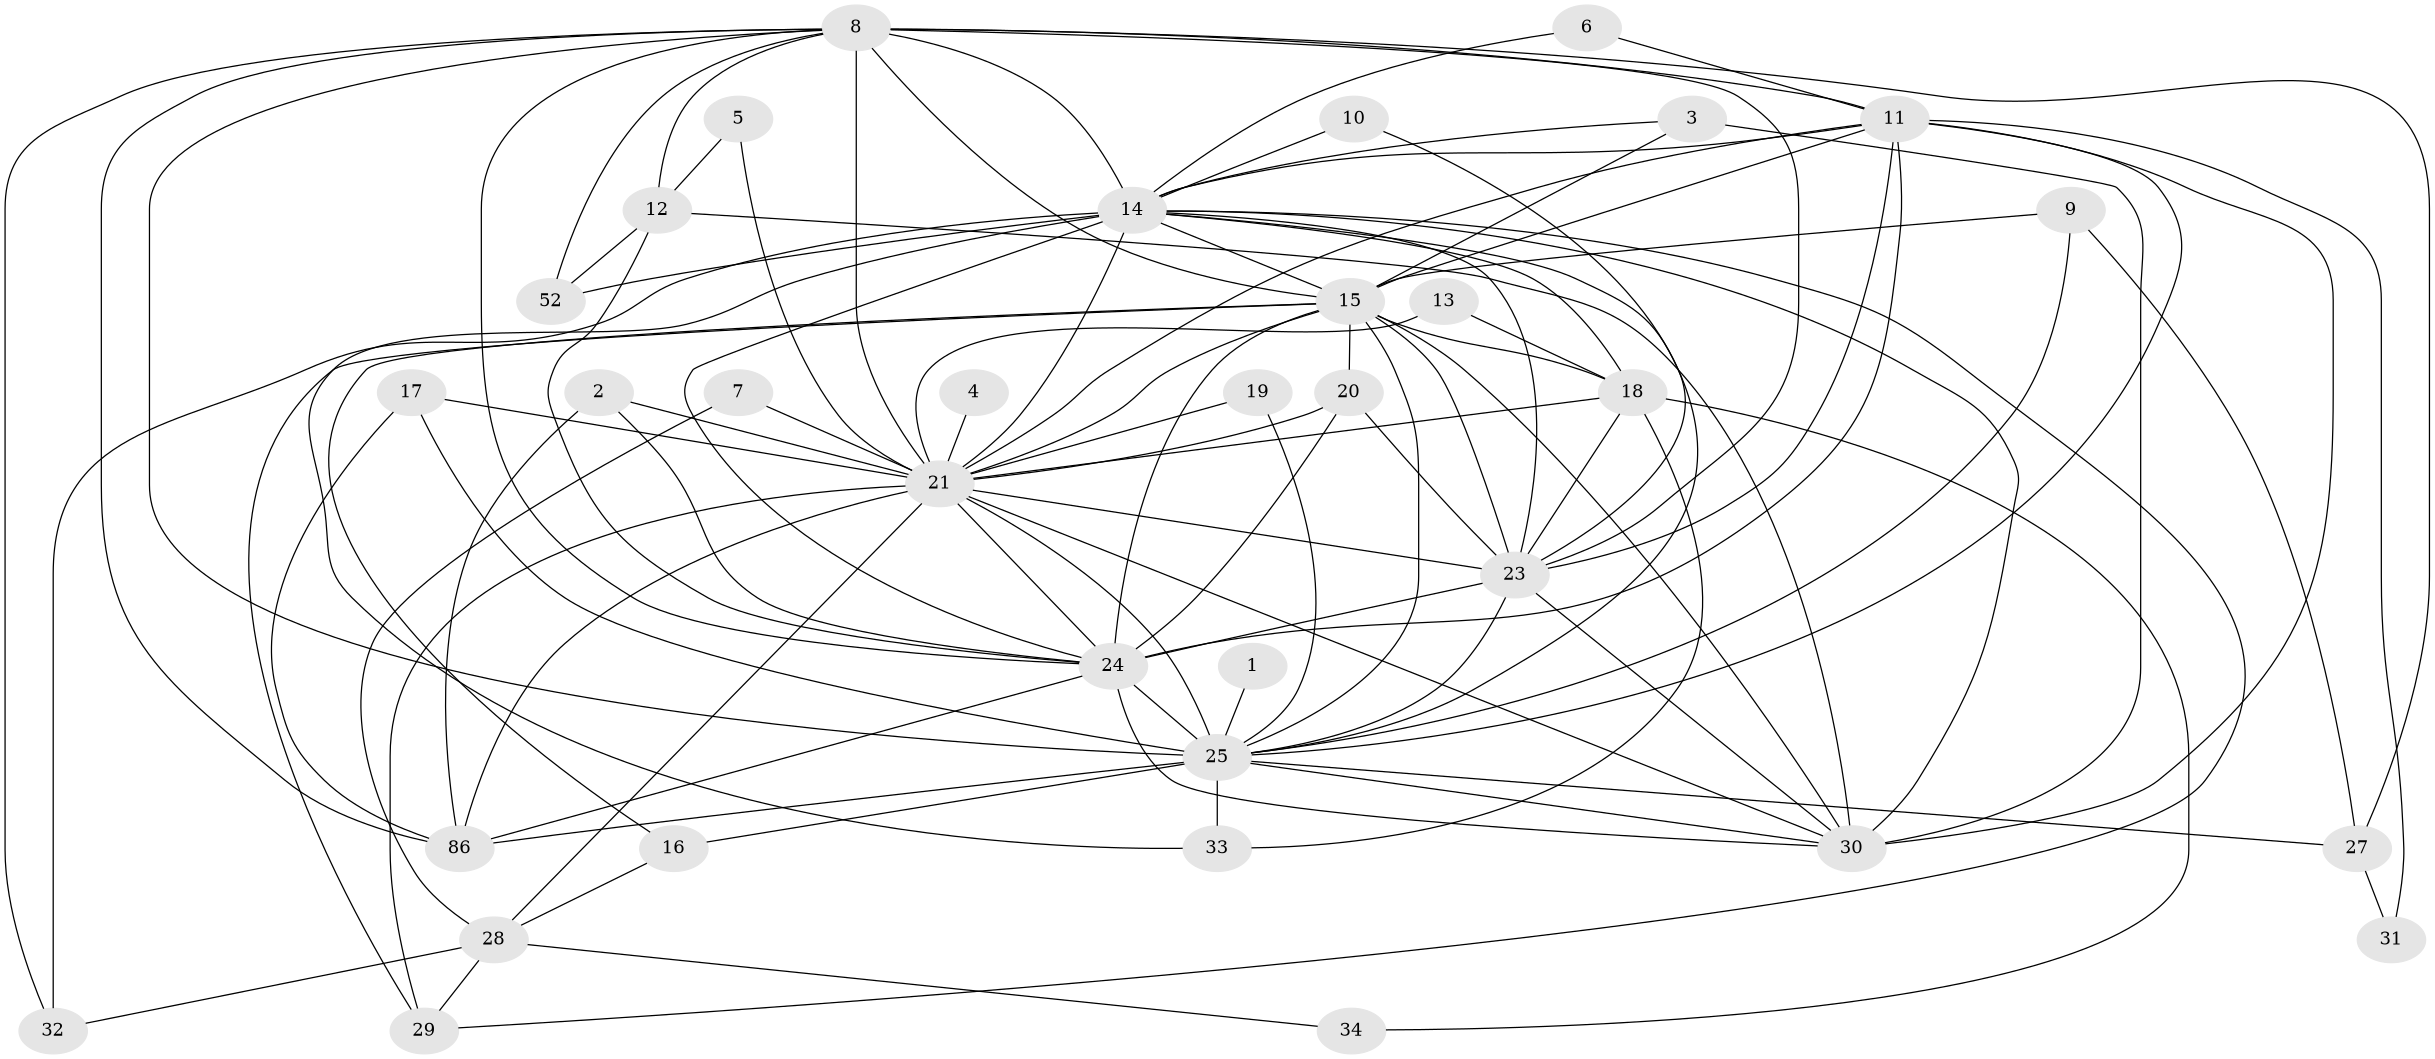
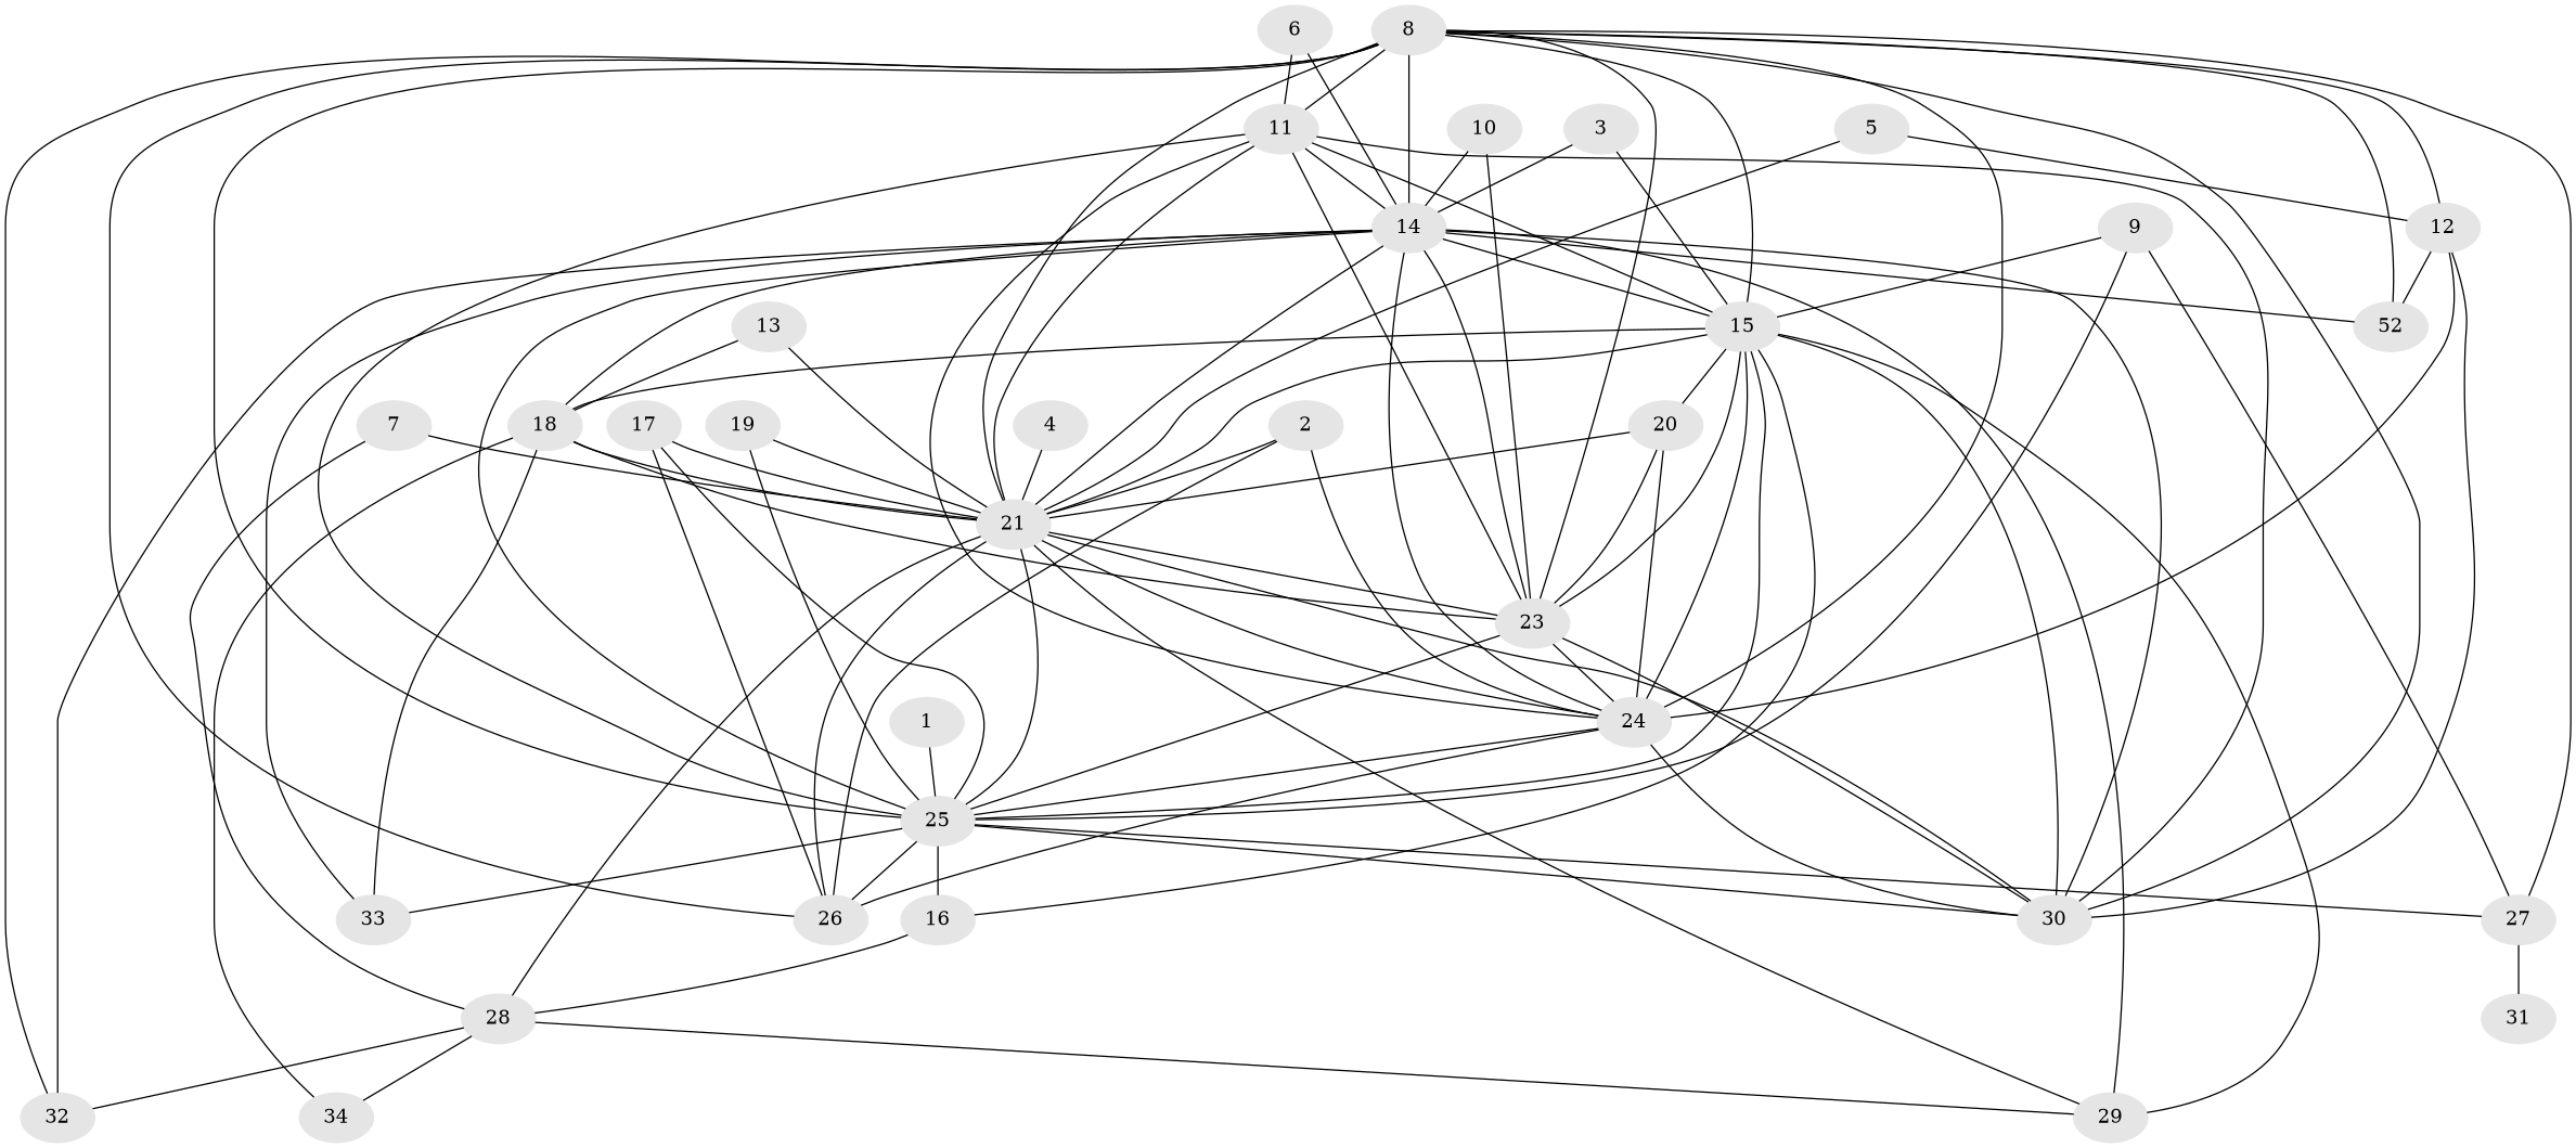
  graph {
    node [color=gray90 style=filled]
    edge [weight=1.0]
    1
    25
-   26 [label=86]
+   26
    27
    30
    33
    16
    2
    21
    24
    23
    28
    29
    3
    14
    15
    n17 [label=52]
    32
    18
    20
    4
    5
    12
    6
    11
    31
    7
    34
    8
    9
    10
    13
    17
    19
    1 -- 25
    25 -- 26
    25 -- 27
    25 -- 30
    25 -- 33
    25 -- 16
    27 -- 31
    16 -- 28
    2 -- 26
    2 -- 21
    2 -- 24
    21 -- 25
    21 -- 26
    21 -- 30
    21 -- 24
    21 -- 23
    21 -- 28
    21 -- 29
    24 -- 25 [weight=2.0]
    24 -- 26
    24 -- 30 [weight=2.0]
    23 -- 25 [weight=2.0]
    23 -- 30
    23 -- 24
    28 -- 29
    28 -- 32
    28 -- 34
    3 -- 14
    3 -- 15
    14 -- 25
    14 -- 30
    14 -- 33
    14 -- 21
    14 -- 24
    14 -- 23 [weight=2.0]
    14 -- 29
    14 -- 15
    14 -- n17
    14 -- 32
    14 -- 18
    15 -- 25
    15 -- 30
    15 -- 16
    15 -- 21
    15 -- 24 [weight=2.0]
    15 -- 23 [weight=2.0]
    15 -- 29
    15 -- 18 [weight=2.0]
    15 -- 20
    18 -- 33
    18 -- 21
    18 -- 23
    18 -- 34
    20 -- 21
    20 -- 24
    20 -- 23
    4 -- 21
    5 -- 21
    5 -- 12
    12 -- 30
    12 -- 24
    12 -- n17 [weight=2.0]
    6 -- 14
    6 -- 11
    11 -- 25 [weight=2.0]
    11 -- 30
    11 -- 21
    11 -- 24 [weight=2.0]
    11 -- 23
    11 -- 14
    11 -- 15
-   11 -- 31
    7 -- 21
    7 -- 28
    8 -- 25 [weight=4.0]
    8 -- 26
    8 -- 27
-   3 -- 30 [weight=2.0]
+   8 -- 30 [weight=2.0]
    8 -- 21 [weight=3.0]
    8 -- 24 [weight=3.0]
    8 -- 23 [weight=2.0]
    8 -- 14 [weight=3.0]
    8 -- 15 [weight=2.0]
    8 -- n17
    8 -- 32
    8 -- 12
    8 -- 11 [weight=2.0]
    9 -- 25
    9 -- 27
    9 -- 15
    10 -- 23
    10 -- 14
    13 -- 21
    13 -- 18
    17 -- 25 [weight=2.0]
    17 -- 26
    17 -- 21
    19 -- 25
    19 -- 21
  }
